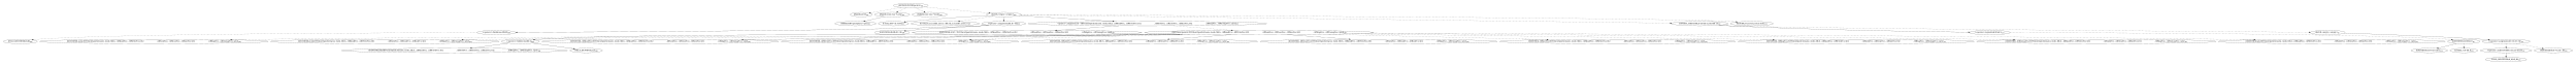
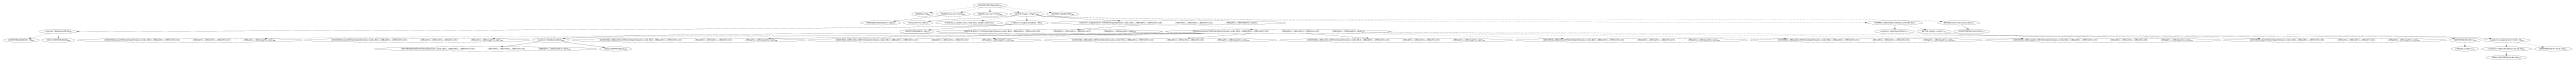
  digraph {
    fontname="Noto Serif"
    node [fontname="Noto Serif"]
    edge [fontname="Noto Serif" style=dashed]
    n1 [label=<(METHOD,TIFFFdOpenExt)<SUB>202</SUB>>]
    n2 [label=<(PARAM,int fd)<SUB>202</SUB>>]
    n3 [label=<(PARAM,const char *name)<SUB>202</SUB>>]
    n4 [label=<(PARAM,const char *mode)<SUB>202</SUB>>]
    n5 [label=<(BLOCK,&lt;empty&gt;,&lt;empty&gt;)<SUB>204</SUB>>]
+   n6 [label=<(METHOD_RETURN,TIFF)<SUB>202</SUB>>]
    n7 [label=<(PARAM,TIFFOpenOptions *opts)<SUB>202</SUB>>]
    n8 [label=<(LOCAL,TIFF* tif: TIFF)<SUB>205</SUB>>]
    n9 [label=<(LOCAL,fd_as_handle_union_t fdh: fd_as_handle_union_t)<SUB>207</SUB>>]
    n10 [label=<(&lt;operator&gt;.assignment,fdh.fd = fd)<SUB>208</SUB>>]
    n11 [label=<(&lt;operator&gt;.assignment,tif = TIFFClientOpenExt(name, mode, fdh.h, _tiffReadProc, _tiffWriteProc,\012                            _tiffSeekProc, _tiffCloseProc, _tiffSizeProc,\012                            _tiffMapProc, _tiffUnmapProc, opts))<SUB>209</SUB>>]
    n12 [label=<(CONTROL_STRUCTURE,if (tif &amp;&amp; 1),if (tif &amp;&amp; 1))<SUB>212</SUB>>]
    n13 [label=<(RETURN,return (tif);,return (tif);)<SUB>214</SUB>>]
    n14 [label=<(&lt;operator&gt;.fieldAccess,fdh.fd)<SUB>208</SUB>>]
    n15 [label=<(IDENTIFIER,fd,fdh.fd = fd)<SUB>208</SUB>>]
    n16 [label=<(IDENTIFIER,tif,tif = TIFFClientOpenExt(name, mode, fdh.h, _tiffReadProc, _tiffWriteProc,\012                            _tiffSeekProc, _tiffCloseProc, _tiffSizeProc,\012                            _tiffMapProc, _tiffUnmapProc, opts))<SUB>209</SUB>>]
    n17 [label=<(TIFFClientOpenExt,TIFFClientOpenExt(name, mode, fdh.h, _tiffReadProc, _tiffWriteProc,\012                            _tiffSeekProc, _tiffCloseProc, _tiffSizeProc,\012                            _tiffMapProc, _tiffUnmapProc, opts))<SUB>209</SUB>>]
    n18 [label=<(&lt;operator&gt;.logicalAnd,tif &amp;&amp; 1)<SUB>212</SUB>>]
    n19 [label=<(BLOCK,&lt;empty&gt;,&lt;empty&gt;)<SUB>213</SUB>>]
    n20 [label=<(IDENTIFIER,tif,return (tif);)<SUB>514</SUB>>]
+   n21 [label=<(IDENTIFIER,fdh,fdh.fd = fd)<SUB>208</SUB>>]
    n22 [label=<(FIELD_IDENTIFIER,fd,fd)<SUB>208</SUB>>]
    n23 [label=<(IDENTIFIER,name,TIFFClientOpenExt(name, mode, fdh.h, _tiffReadProc, _tiffWriteProc,\012                            _tiffSeekProc, _tiffCloseProc, _tiffSizeProc,\012                            _tiffMapProc, _tiffUnmapProc, opts))<SUB>209</SUB>>]
    n24 [label=<(IDENTIFIER,mode,TIFFClientOpenExt(name, mode, fdh.h, _tiffReadProc, _tiffWriteProc,\012                            _tiffSeekProc, _tiffCloseProc, _tiffSizeProc,\012                            _tiffMapProc, _tiffUnmapProc, opts))<SUB>209</SUB>>]
    n25 [label=<(&lt;operator&gt;.fieldAccess,fdh.h)<SUB>209</SUB>>]
    n26 [label=<(IDENTIFIER,_tiffReadProc,TIFFClientOpenExt(name, mode, fdh.h, _tiffReadProc, _tiffWriteProc,\012                            _tiffSeekProc, _tiffCloseProc, _tiffSizeProc,\012                            _tiffMapProc, _tiffUnmapProc, opts))<SUB>209</SUB>>]
    n27 [label=<(IDENTIFIER,_tiffWriteProc,TIFFClientOpenExt(name, mode, fdh.h, _tiffReadProc, _tiffWriteProc,\012                            _tiffSeekProc, _tiffCloseProc, _tiffSizeProc,\012                            _tiffMapProc, _tiffUnmapProc, opts))<SUB>209</SUB>>]
    n28 [label=<(IDENTIFIER,_tiffSeekProc,TIFFClientOpenExt(name, mode, fdh.h, _tiffReadProc, _tiffWriteProc,\012                            _tiffSeekProc, _tiffCloseProc, _tiffSizeProc,\012                            _tiffMapProc, _tiffUnmapProc, opts))<SUB>210</SUB>>]
    n29 [label=<(IDENTIFIER,_tiffCloseProc,TIFFClientOpenExt(name, mode, fdh.h, _tiffReadProc, _tiffWriteProc,\012                            _tiffSeekProc, _tiffCloseProc, _tiffSizeProc,\012                            _tiffMapProc, _tiffUnmapProc, opts))<SUB>210</SUB>>]
    n30 [label=<(IDENTIFIER,_tiffSizeProc,TIFFClientOpenExt(name, mode, fdh.h, _tiffReadProc, _tiffWriteProc,\012                            _tiffSeekProc, _tiffCloseProc, _tiffSizeProc,\012                            _tiffMapProc, _tiffUnmapProc, opts))<SUB>210</SUB>>]
    n31 [label=<(IDENTIFIER,_tiffMapProc,TIFFClientOpenExt(name, mode, fdh.h, _tiffReadProc, _tiffWriteProc,\012                            _tiffSeekProc, _tiffCloseProc, _tiffSizeProc,\012                            _tiffMapProc, _tiffUnmapProc, opts))<SUB>211</SUB>>]
    n32 [label=<(IDENTIFIER,_tiffUnmapProc,TIFFClientOpenExt(name, mode, fdh.h, _tiffReadProc, _tiffWriteProc,\012                            _tiffSeekProc, _tiffCloseProc, _tiffSizeProc,\012                            _tiffMapProc, _tiffUnmapProc, opts))<SUB>211</SUB>>]
    n33 [label=<(IDENTIFIER,opts,TIFFClientOpenExt(name, mode, fdh.h, _tiffReadProc, _tiffWriteProc,\012                            _tiffSeekProc, _tiffCloseProc, _tiffSizeProc,\012                            _tiffMapProc, _tiffUnmapProc, opts))<SUB>211</SUB>>]
    n34 [label=<(IDENTIFIER,fdh,TIFFClientOpenExt(name, mode, fdh.h, _tiffReadProc, _tiffWriteProc,\012                            _tiffSeekProc, _tiffCloseProc, _tiffSizeProc,\012                            _tiffMapProc, _tiffUnmapProc, opts))<SUB>209</SUB>>]
    n35 [label=<(FIELD_IDENTIFIER,h,h)<SUB>209</SUB>>]
    n36 [label=<(IDENTIFIER,tif,tif &amp;&amp; 1)<SUB>212</SUB>>]
    n37 [label=<(&lt;operator&gt;.assignment,tif-&gt;tif_fd = fd)<SUB>213</SUB>>]
    n38 [label=<(LITERAL,1,tif &amp;&amp; 1)<SUB>212</SUB>>]
    n39 [label=<(&lt;operator&gt;.indirectFieldAccess,tif-&gt;tif_fd)<SUB>213</SUB>>]
    n40 [label=<(IDENTIFIER,fd,tif-&gt;tif_fd = fd)<SUB>213</SUB>>]
    n41 [label=<(FIELD_IDENTIFIER,tif_fd,tif_fd)<SUB>213</SUB>>]
    n1 -> n2
    n1 -> n3
    n1 -> n4
    n1 -> n5
+   n1 -> n6
    n3 -> n7 [style=solid]
    n5 -> n8 [style=solid]
    n5 -> n9
    n5 -> n10 [style=solid]
    n5 -> n11 [style=solid]
    n5 -> n12
    n5 -> n13
    n10 -> n14 [style=solid]
    n10 -> n15 [style=solid]
    n11 -> n16 [style=solid]
    n11 -> n17
    n12 -> n18 [style=solid]
    n12 -> n19
-   n36 -> n20 [style=solid]
+   n13 -> n20 [style=solid]
+   n14 -> n21
    n14 -> n22
    n17 -> n23
    n17 -> n24
    n17 -> n25 [style=solid]
    n17 -> n26 [style=solid]
    n17 -> n27
    n17 -> n28 [style=solid]
    n17 -> n29 [style=solid]
    n17 -> n30
    n17 -> n31
    n17 -> n32
    n17 -> n33
    n18 -> n36
    n19 -> n37 [style=solid]
    n25 -> n34 [style=solid]
    n25 -> n35 [style=solid]
    n36 -> n38
    n37 -> n39
    n37 -> n40
    n39 -> n41 [style=solid]
  }
